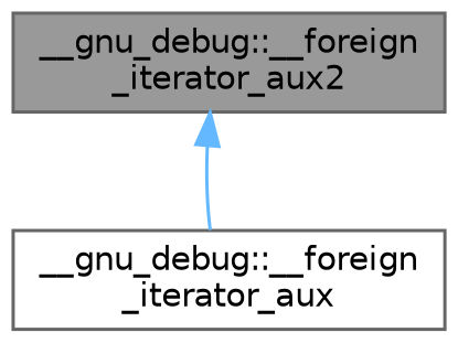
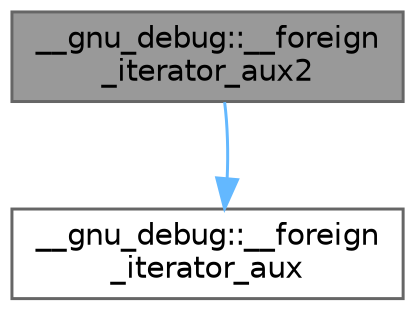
  digraph {
    rankdir=TB
    node [fontname=Helvetica fontsize=10 shape=box style=filled]
    n1 [color=gray40 fillcolor=grey60 fontcolor=black height=0.2 label="__gnu_debug::__foreign\l_iterator_aux2" width=0.4]
    n2 [color=grey40 fillcolor=white height=0.2 label="__gnu_debug::__foreign\l_iterator_aux" width=0.4]
-   n1 -> n2 [color=steelblue1 dir=back fontname=Helvetica fontsize=10 labelfontname=Helvetica labelfontsize=10 style=solid]
+   n2 -> n1 [color=steelblue1 dir=back fontname=Helvetica fontsize=10 labelfontname=Helvetica labelfontsize=10 style=solid]
  }
